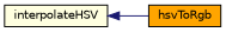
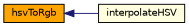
  digraph {
    rankdir=LR
    node [color=black fontname=Helvetica fontsize=10 shape=record style=filled]
    n1 [fillcolor=orange fontcolor=black height=0.2 label=hsvToRgb width=0.4]
    n2 [height=0.2 label=interpolateHSV width=0.4 fillcolor=lightyellow]
-   n2 -> n1 [color=midnightblue dir=back fontname=Helvetica fontsize=10 labelfontname=Helvetica labelfontsize=10 style=solid]
+   n1 -> n2 [color=midnightblue dir=back fontname=Helvetica fontsize=10 labelfontname=Helvetica labelfontsize=10 style=solid]
  }
